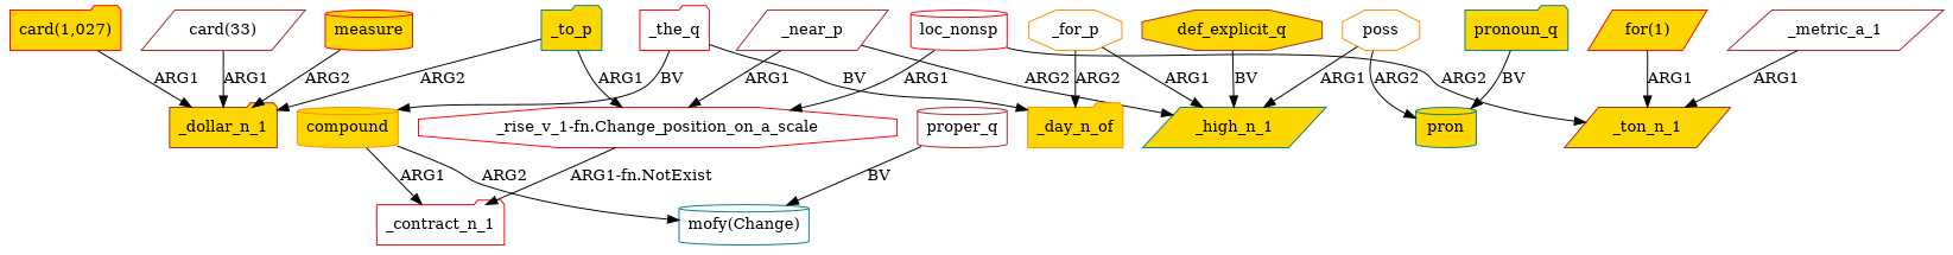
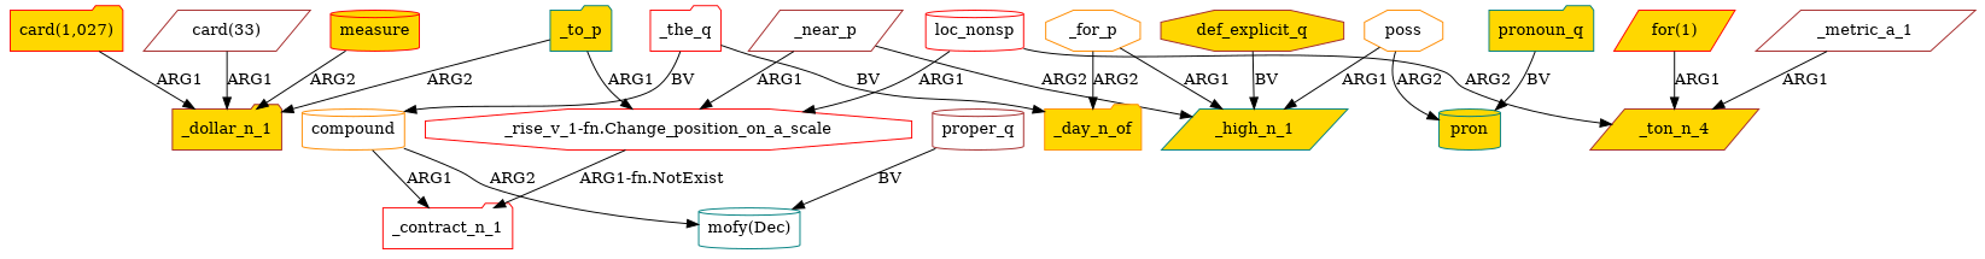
  digraph {
    node [color=brown fillcolor=gold shape=folder style=filled]
    _to_p [color=teal]
    _dollar_n_1
    "_rise_v_1-fn.Change_position_on_a_scale" [color=red fillcolor=white shape=octagon]
    _contract_n_1 [color=red fillcolor=white]
    poss [color=darkorange fillcolor=white shape=octagon]
    _high_n_1 [color=teal shape=parallelogram]
    pron [color=teal shape=cylinder]
    loc_nonsp [color=red fillcolor=white shape=cylinder]
-   _ton_n_1 [shape=parallelogram]
+   _ton_n_1 [shape=parallelogram label=_ton_n_4]
    _near_p [fillcolor=white shape=parallelogram]
    proper_q [fillcolor=white shape=cylinder]
-   "mofy(Dec)" [color=teal fillcolor=white shape=cylinder label="mofy(Change)"]
+   "mofy(Dec)" [color=teal fillcolor=white shape=cylinder]
    "card(33)" [fillcolor=white shape=parallelogram]
    def_explicit_q [shape=octagon]
    n15 [color=red label="for(1)" shape=parallelogram]
-   compound [color=darkorange shape=cylinder]
+   compound [color=darkorange fillcolor=white shape=cylinder]
    "card(1,027)" [color=red]
    _the_q [color=red fillcolor=white]
    _day_n_of [color=darkorange]
    pronoun_q [color=teal]
    _for_p [color=darkorange fillcolor=white shape=octagon]
    measure [color=red shape=cylinder]
    _metric_a_1 [fillcolor=white shape=parallelogram]
    _to_p -> _dollar_n_1 [label=ARG2]
    _to_p -> "_rise_v_1-fn.Change_position_on_a_scale" [label=ARG1]
    "_rise_v_1-fn.Change_position_on_a_scale" -> _contract_n_1 [label="ARG1-fn.NotExist"]
    poss -> _high_n_1 [label=ARG1]
    poss -> pron [label=ARG2]
    loc_nonsp -> "_rise_v_1-fn.Change_position_on_a_scale" [label=ARG1]
    loc_nonsp -> _ton_n_1 [label=ARG2]
    _near_p -> "_rise_v_1-fn.Change_position_on_a_scale" [label=ARG1]
    _near_p -> _high_n_1 [label=ARG2]
    proper_q -> "mofy(Dec)" [label=BV]
    "card(33)" -> _dollar_n_1 [label=ARG1]
    def_explicit_q -> _high_n_1 [label=BV]
    n15 -> _ton_n_1 [label=ARG1]
    compound -> _contract_n_1 [label=ARG1]
    compound -> "mofy(Dec)" [label=ARG2]
    "card(1,027)" -> _dollar_n_1 [label=ARG1]
    _the_q -> compound [label=BV]
    _the_q -> _day_n_of [label=BV]
    pronoun_q -> pron [label=BV]
    _for_p -> _high_n_1 [label=ARG1]
    _for_p -> _day_n_of [label=ARG2]
    measure -> _dollar_n_1 [label=ARG2]
    _metric_a_1 -> _ton_n_1 [label=ARG1]
  }
